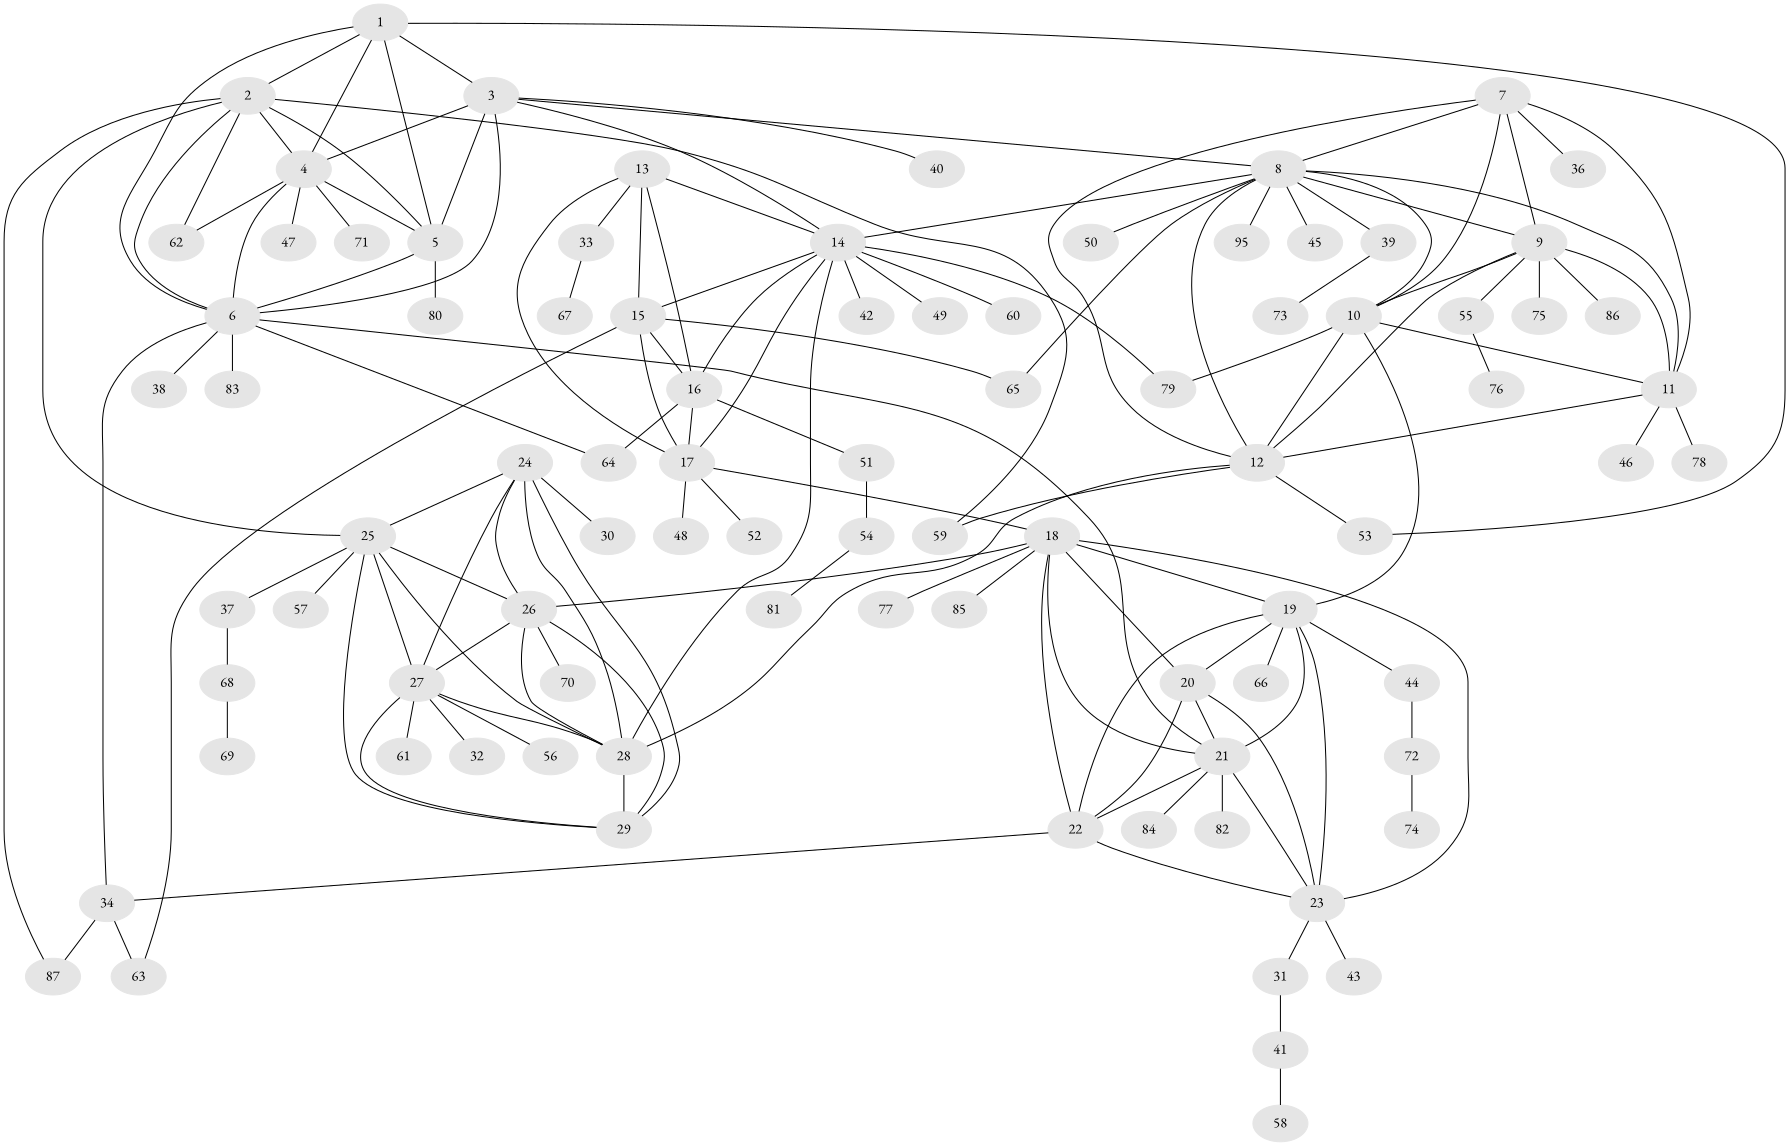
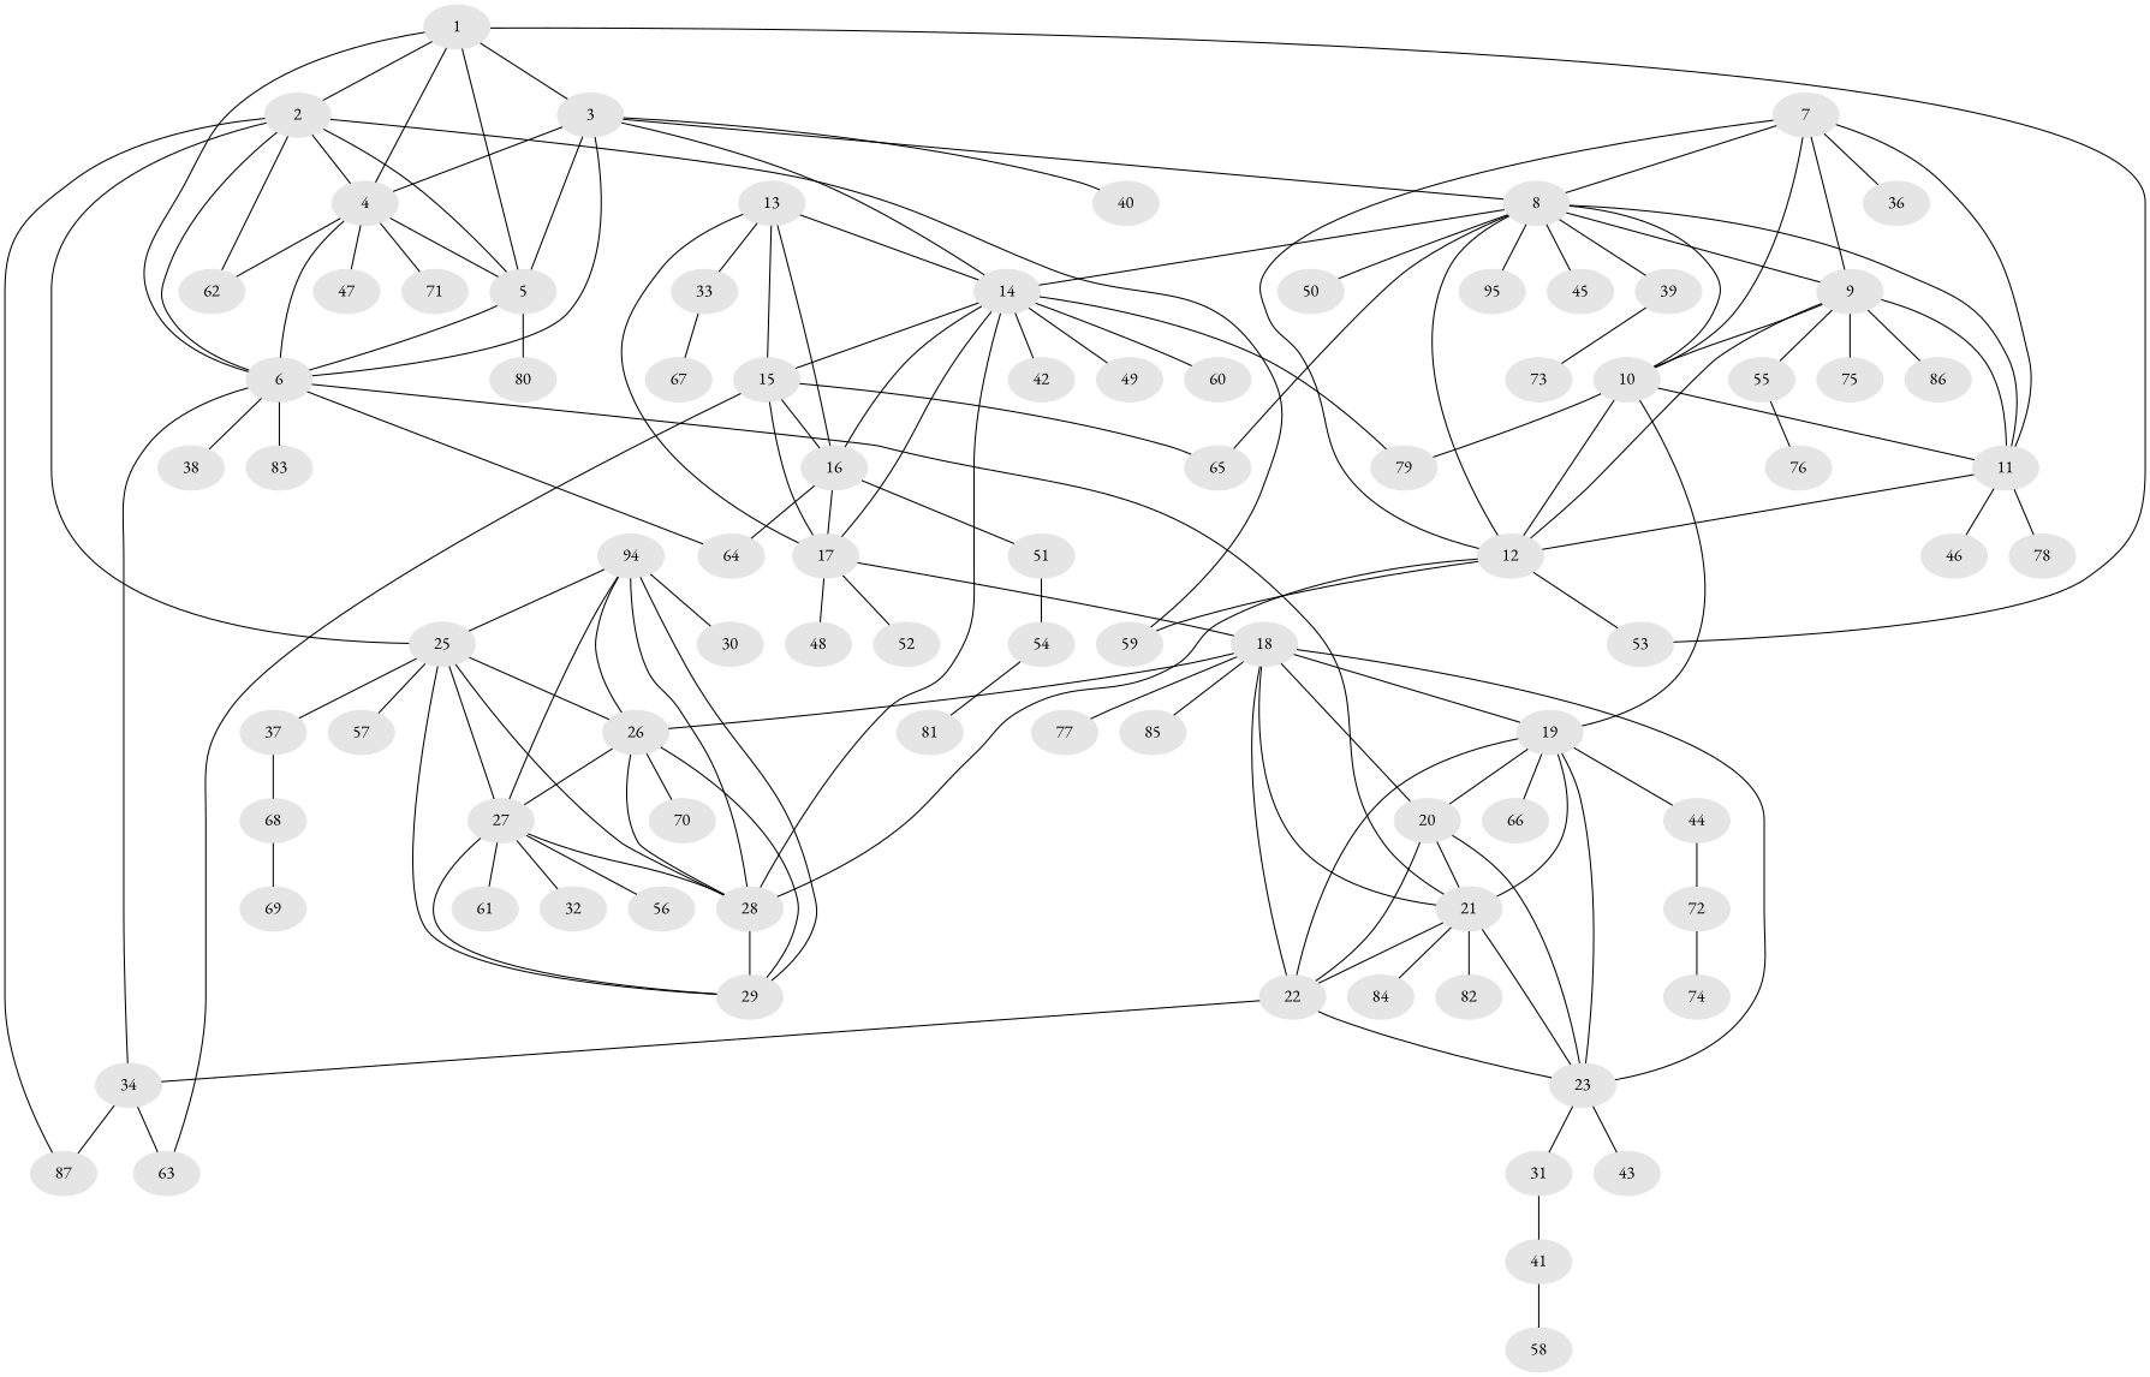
  graph {
    fontname="EB Garamond"
    node [color=gray90 fontname="EB Garamond" style=filled]
    edge [fontname="EB Garamond" weight=1.0]
    1
    2
    3
    4
    5
    6
    53
    25
    59
    87
    62
    8
    14
    40
    47
    71
    80
    21
    34
    38
    64
    83
    28
    26
    27
    29
    37
    57
    9
    10
    11
    12
    n33 [label=95]
    39
    45
    50
    65
    79
    15
    16
    17
    42
    49
    60
    22
    23
    82
    84
    63
    7
    36
    55
    75
    86
    19
    46
    78
    73
    76
    20
    44
    66
    13
    33
    51
    18
    48
    52
    67
    54
    77
    85
    31
    43
    70
    72
    41
-   24
+   24 [label=94]
    30
    32
    56
    61
    68
    58
    69
    74
    81
    1 -- 2
    1 -- 3
    1 -- 4
    1 -- 5
    1 -- 6
    1 -- 53
    2 -- 4
    2 -- 5
    2 -- 6
    2 -- 25
    2 -- 59
    2 -- 87
    2 -- 62
    3 -- 4
    3 -- 5
    3 -- 6
    3 -- 8
    3 -- 14
    3 -- 40
    4 -- 5
    4 -- 6
    4 -- 62
    4 -- 47
    4 -- 71
    5 -- 6
    5 -- 80
    6 -- 21
    6 -- 34
    6 -- 38
    6 -- 64
    6 -- 83
    25 -- 28
    25 -- 26
    25 -- 27
    25 -- 29
    25 -- 37
    25 -- 57
    8 -- 14
    8 -- 9
    8 -- 10
    8 -- 11
    8 -- 12
    8 -- n33
    8 -- 39
    8 -- 45
    8 -- 50
    8 -- 65
    14 -- 28
    14 -- 79
    14 -- 15
    14 -- 16
    14 -- 17
    14 -- 42
    14 -- 49
    14 -- 60
    21 -- 22
    21 -- 23
    21 -- 82
    21 -- 84
    34 -- 87
    34 -- 63
    28 -- 29
    26 -- 28
    26 -- 27
    26 -- 29
    26 -- 70
    27 -- 28
    27 -- 29
    27 -- 32
    27 -- 56
    27 -- 61
    37 -- 68
    9 -- 10
    9 -- 11
    9 -- 12
    9 -- 55
    9 -- 75
    9 -- 86
    10 -- 11
    10 -- 12
    10 -- 79
    10 -- 19
    11 -- 12
    11 -- 46
    11 -- 78
    12 -- 53
    12 -- 59
    12 -- 28
    39 -- 73
    15 -- 65
    15 -- 16
    15 -- 17
    15 -- 63
    16 -- 64
    16 -- 17
    16 -- 51
    17 -- 18
    17 -- 48
    17 -- 52
    22 -- 34
    22 -- 23
    23 -- 31
    23 -- 43
    7 -- 8
    7 -- 9
    7 -- 10
    7 -- 11
    7 -- 12
    7 -- 36
    55 -- 76
    19 -- 21
    19 -- 22
    19 -- 23
    19 -- 20
    19 -- 44
    19 -- 66
    20 -- 21
    20 -- 22
    20 -- 23
    44 -- 72
    13 -- 14 [weight=2.0]
    13 -- 15 [weight=2.0]
    13 -- 16 [weight=2.0]
    13 -- 17 [weight=2.0]
    13 -- 33
    33 -- 67
    51 -- 54
    18 -- 21
    18 -- 26
    18 -- 22
    18 -- 23
    18 -- 19
    18 -- 20
    18 -- 77
    18 -- 85
    54 -- 81
    31 -- 41
    72 -- 74
    41 -- 58
    24 -- 25
    24 -- 28
    24 -- 26
    24 -- 27
    24 -- 29
    24 -- 30 [weight=3.0]
    68 -- 69
  }
